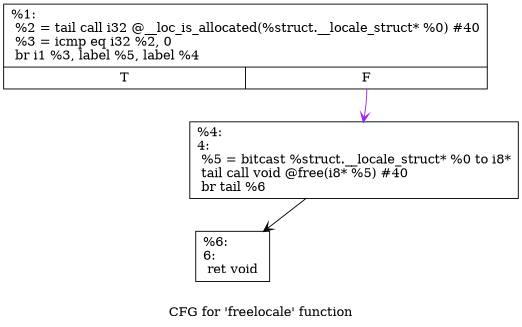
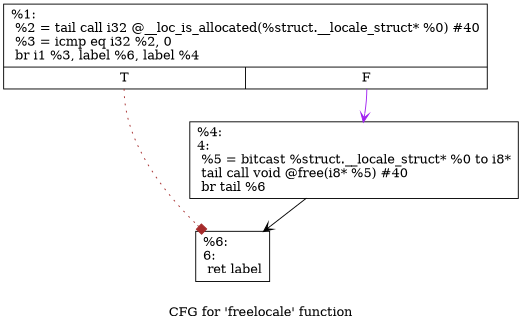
  digraph {
    label="CFG for 'freelocale' function"
    node [shape=record]
    edge [arrowhead=vee style=solid]
-   n1 [label="{%1:\l  %2 = tail call i32 @__loc_is_allocated(%struct.__locale_struct* %0) #40\l  %3 = icmp eq i32 %2, 0\l  br i1 %3, label %5, label %4\l|{<s0>T|<s1>F}}"]
-   n2 [label="{%6:\l6:                                                \l  ret void\l}"]
+   n1 [label="{%1:\l  %2 = tail call i32 @__loc_is_allocated(%struct.__locale_struct* %0) #40\l  %3 = icmp eq i32 %2, 0\l  br i1 %3, label %6, label %4\l|{<s0>T|<s1>F}}"]
+   n2 [label="{%6:\l6:                                                \l  ret label\l}"]
    n3 [label="{%4:\l4:                                                \l  %5 = bitcast %struct.__locale_struct* %0 to i8*\l  tail call void @free(i8* %5) #40\l  br tail %6\l}"]
+   n1 -> n2 [arrowhead=box color=brown style=dotted tailport=s0]
    n1 -> n3 [color=purple tailport=s1]
    n3 -> n2 [color=black]
  }
